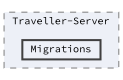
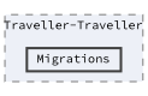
  digraph {
    compound=true
    rankdir=LR
    fontname="Source Code Pro"
    n1 [color=grey25 fillcolor="#edf0f7" fontname="Source Code Pro" fontsize=10 height=0.2 label=Migrations shape=box style="filled,bold" width=0.4]
    subgraph cluster_1 {
      bgcolor="#edf0f7"
      fontsize=10
-     label="Traveller-Server"
+     label="Traveller-Traveller"
      pencolor=grey50
      style="filled,dashed"
      n1
    }
  }
